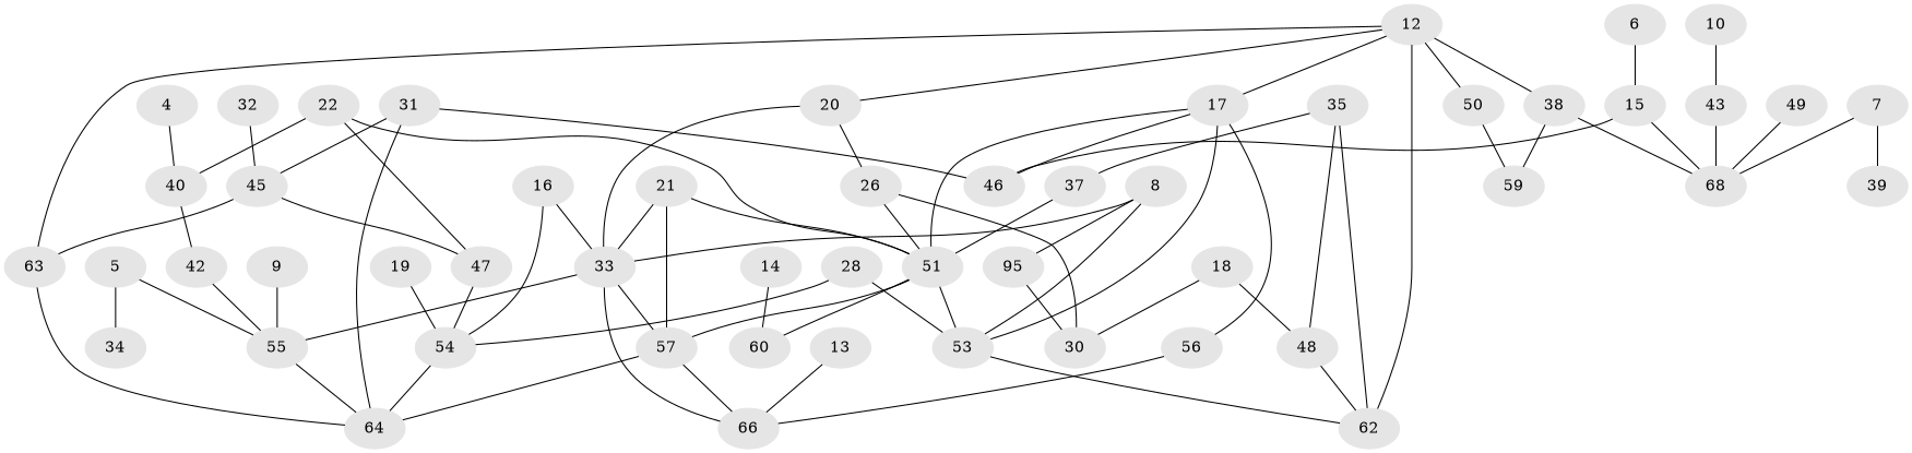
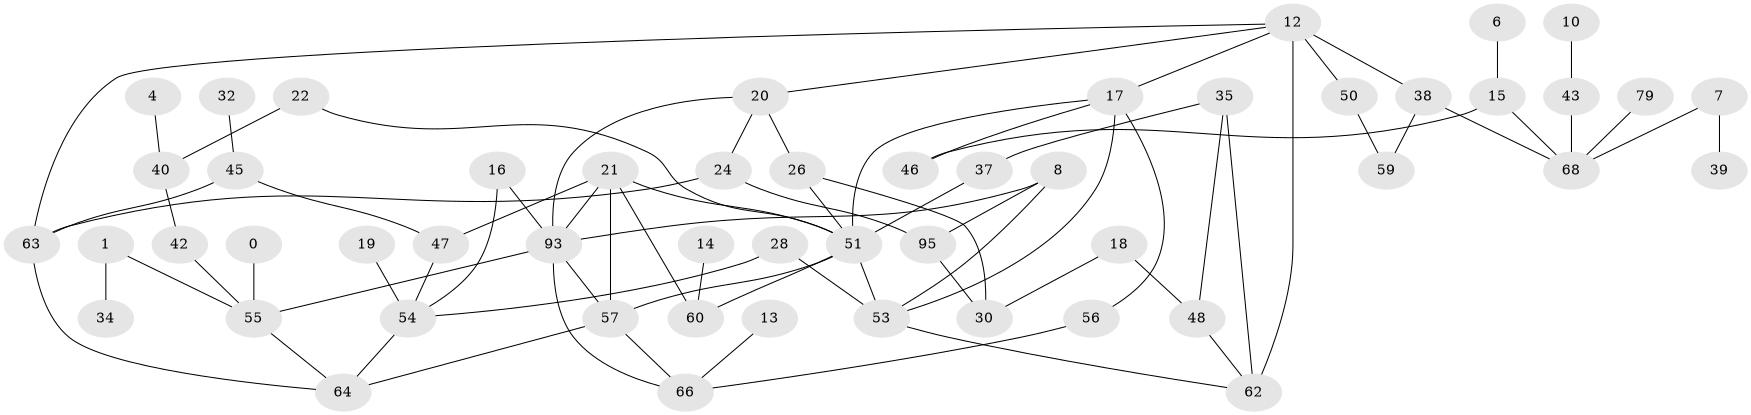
  graph {
    node [color=gray90 style=filled]
    edge [weight=1.0]
    4
    40
    42
-   5
+   5 [label=1]
    34
    55
    64
    6
    15
    68
    46
    7
    39
    n14 [label=95]
    8
-   33
+   33 [label=93]
    53
    30
    66
    57
    62
-   9
+   9 [label=0]
    10
    43
    12
    17
    20
    38
    50
    63
    51
    56
+   24
    26
    59
    13
    14
    60
    16
    54
    18
    48
    19
    21
    47
    22
    28
-   31
    45
    32
    35
    37
-   49
+   49 [label=79]
    4 -- 40
    40 -- 42
    42 -- 55
    5 -- 34
    5 -- 55
    55 -- 64
    6 -- 15
    15 -- 68
    15 -- 46
    7 -- 68
    7 -- 39
    n14 -- 30
    8 -- n14
    8 -- 33
    8 -- 53
    33 -- 55
    33 -- 66
    33 -- 57
    53 -- 62
    57 -- 64
    57 -- 66
    9 -- 55
    10 -- 43
    43 -- 68 [weight=2.0]
    12 -- 62 [weight=2.0]
    12 -- 17
    12 -- 20
    12 -- 38
    12 -- 50
    12 -- 63
    17 -- 46
    17 -- 53
    17 -- 51
    17 -- 56
    20 -- 33
+   20 -- 24
    20 -- 26
    38 -- 68
    38 -- 59
    50 -- 59
    63 -- 64
    51 -- 53 [weight=2.0]
    51 -- 57
    51 -- 60
    56 -- 66
+   24 -- n14
+   24 -- 63
    26 -- 30
    26 -- 51
    13 -- 66
    14 -- 60
    16 -- 33
    16 -- 54
    54 -- 64 [weight=2.0]
    18 -- 30
    18 -- 48
    48 -- 62
    19 -- 54
    21 -- 33
    21 -- 57
    21 -- 51
-   22 -- 47
+   21 -- 60
+   21 -- 47
    47 -- 54
    22 -- 40
    22 -- 51
    28 -- 53
    28 -- 54
-   31 -- 64
-   31 -- 46
-   31 -- 45
    45 -- 63
    45 -- 47
    32 -- 45
    35 -- 62 [weight=2.0]
    35 -- 48
    35 -- 37
    37 -- 51
    49 -- 68
  }
